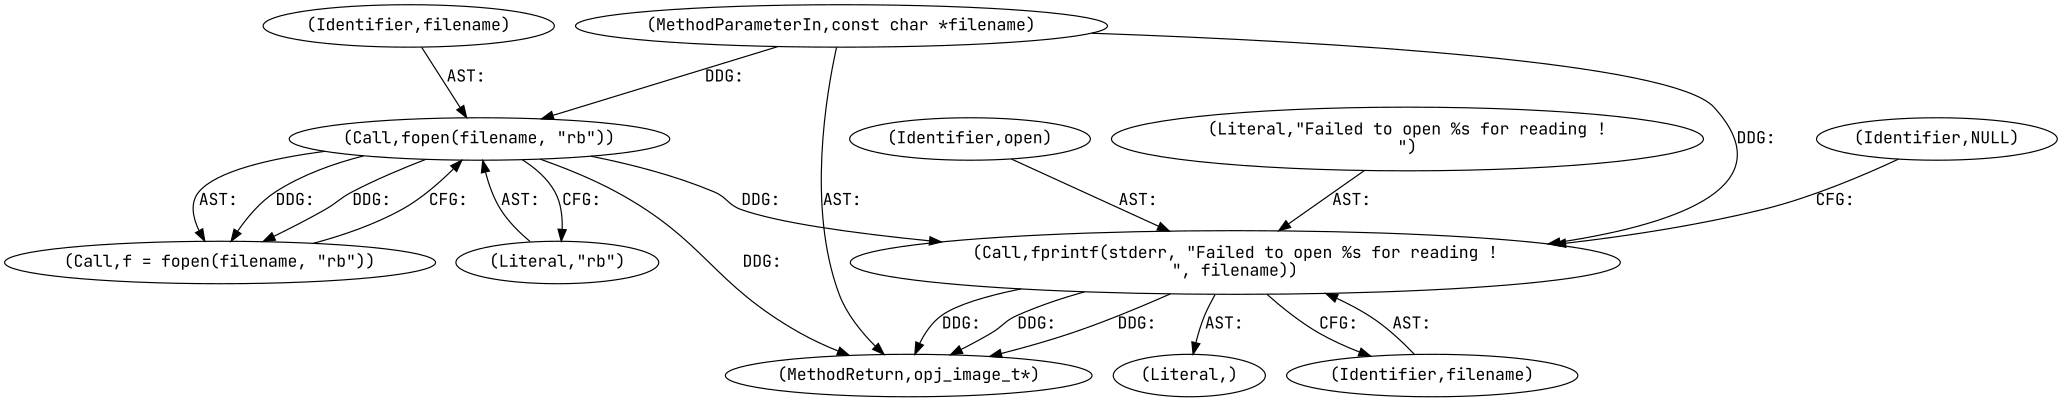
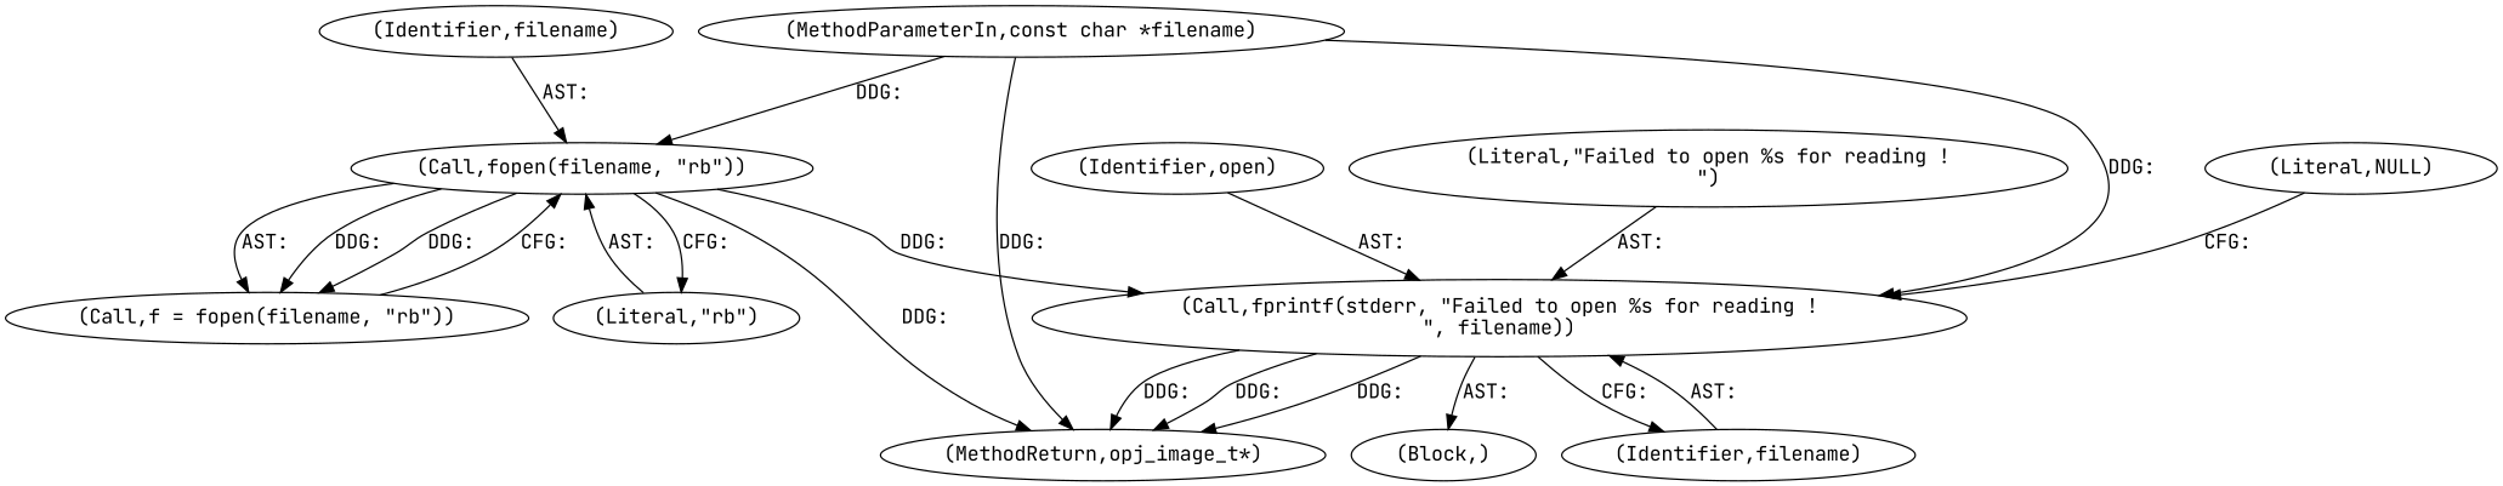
  digraph {
    fontname="JetBrains Mono"
    node [fontname="JetBrains Mono"]
    edge [fontname="JetBrains Mono"]
    n1 [label="(Call,fprintf(stderr, \"Failed to open %s for reading !\n\", filename))"]
    n2 [label="(MethodReturn,opj_image_t*)"]
-   n3 [label="(Literal,)"]
+   n3 [label="(Block,)"]
    n4 [label="(Identifier,filename)"]
    n5 [label="(Call,fopen(filename, \"rb\"))"]
    n6 [label="(Call,f = fopen(filename, \"rb\"))"]
    n7 [label="(Literal,\"rb\")"]
    n8 [label="(MethodParameterIn,const char *filename)"]
-   n9 [label="(Identifier,NULL)"]
+   n9 [label="(Literal,NULL)"]
    n10 [label="(Identifier,open)"]
    n11 [label="(Literal,\"Failed to open %s for reading !\n\")"]
    n12 [label="(Identifier,filename)"]
    n1 -> n2 [label="DDG: "]
    n1 -> n2 [label="DDG: "]
    n1 -> n2 [label="DDG: "]
    n1 -> n3 [label="AST: "]
    n1 -> n4 [label="CFG: "]
    n4 -> n1 [label="AST: "]
    n5 -> n1 [label="DDG: "]
    n5 -> n2 [label="DDG: "]
    n5 -> n6 [label="AST: "]
    n5 -> n6 [label="DDG: "]
    n5 -> n6 [label="DDG: "]
    n5 -> n7 [label="CFG: "]
    n6 -> n5 [label="CFG: "]
    n7 -> n5 [label="AST: "]
    n8 -> n1 [label="DDG: "]
-   n8 -> n2 [label="AST: "]
+   n8 -> n2 [label="DDG: "]
    n8 -> n5 [label="DDG: "]
    n9 -> n1 [label="CFG: "]
    n10 -> n1 [label="AST: "]
    n11 -> n1 [label="AST: "]
    n12 -> n5 [label="AST: "]
  }
